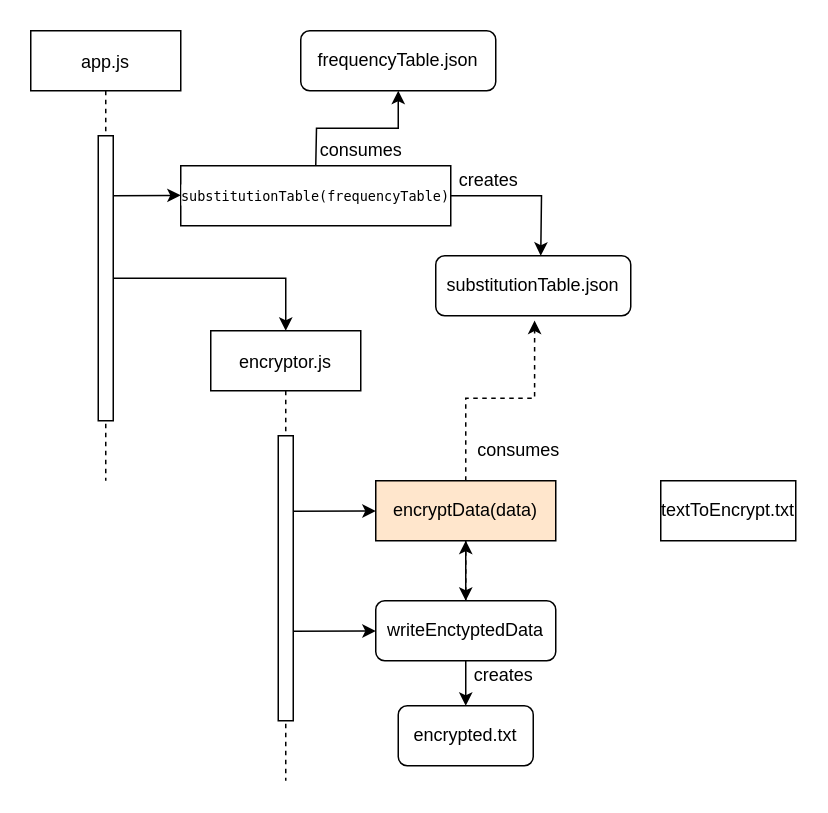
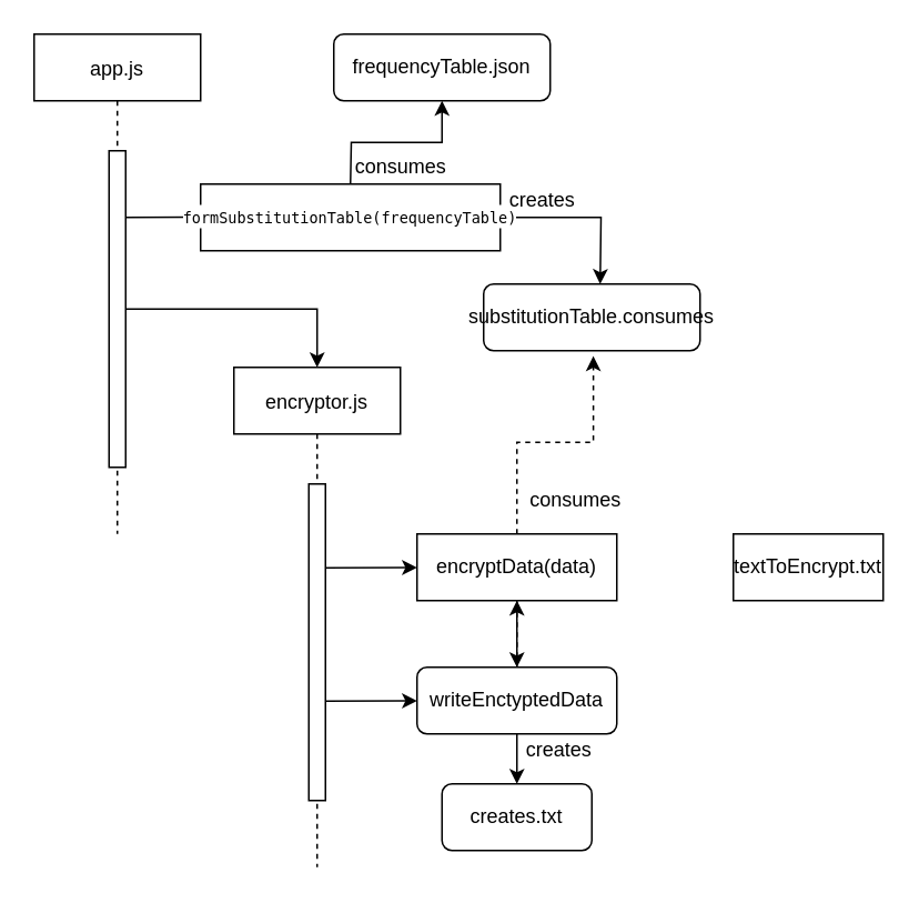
  <mxCell id="0" />
  <mxCell id="1" parent="0" />
  <mxCell id="2" value="app.js" style="shape=umlLifeline;perimeter=lifelinePerimeter;container=1;collapsible=0;recursiveResize=0;rounded=0;shadow=0;strokeWidth=1;" parent="1" vertex="1"><mxGeometry x="20" y="20" width="100" height="300" as="geometry" /></mxCell>
  <mxCell id="3" value="" style="points=[];perimeter=orthogonalPerimeter;rounded=0;shadow=0;strokeWidth=1;" parent="2" vertex="1"><mxGeometry x="45" y="70" width="10" height="190" as="geometry" /></mxCell>
  <mxCell id="4" value="" style="endArrow=classic;html=1;" edge="1" parent="1"><mxGeometry width="50" height="50" relative="1" as="geometry"><mxPoint x="75" y="130" as="sourcePoint" /><mxPoint x="120" y="129.719" as="targetPoint" /></mxGeometry></mxCell>
  <mxCell id="5" value="" style="rounded=0;whiteSpace=wrap;html=1;" vertex="1" parent="1"><mxGeometry x="120" y="110" width="180" height="40" as="geometry" /></mxCell>
  <mxCell id="6" style="edgeStyle=orthogonalEdgeStyle;rounded=0;orthogonalLoop=1;jettySize=auto;html=1;" edge="1" parent="1" source="8"><mxGeometry relative="1" as="geometry"><mxPoint x="360" y="170" as="targetPoint" /></mxGeometry></mxCell>
  <mxCell id="7" style="edgeStyle=orthogonalEdgeStyle;rounded=0;orthogonalLoop=1;jettySize=auto;html=1;entryX=0.5;entryY=1;entryDx=0;entryDy=0;" edge="1" parent="1" target="9"><mxGeometry relative="1" as="geometry"><mxPoint x="210" y="110" as="sourcePoint" /></mxGeometry></mxCell>
- <mxCell id="8" value="&lt;pre style=&quot;font-family: &amp;#34;jetbrains mono&amp;#34; , monospace&quot;&gt;&lt;span style=&quot;background-color: rgb(255 , 255 , 255)&quot;&gt;&lt;font style=&quot;font-size: 9px&quot;&gt;substitutionTable(frequencyTable)&lt;/font&gt;&lt;/span&gt;&lt;/pre&gt;" style="text;html=1;strokeColor=none;fillColor=none;align=center;verticalAlign=middle;whiteSpace=wrap;rounded=0;" vertex="1" parent="1"><mxGeometry x="120" y="120" width="180" height="20" as="geometry" /></mxCell>
+ <mxCell id="8" value="&lt;pre style=&quot;font-family: &amp;#34;jetbrains mono&amp;#34; , monospace&quot;&gt;&lt;span style=&quot;background-color: rgb(255 , 255 , 255)&quot;&gt;&lt;font style=&quot;font-size: 9px&quot;&gt;formSubstitutionTable(frequencyTable)&lt;/font&gt;&lt;/span&gt;&lt;/pre&gt;" style="text;html=1;strokeColor=none;fillColor=none;align=center;verticalAlign=middle;whiteSpace=wrap;rounded=0;" vertex="1" parent="1"><mxGeometry x="120" y="120" width="180" height="20" as="geometry" /></mxCell>
  <mxCell id="9" value="frequencyTable.json" style="rounded=1;whiteSpace=wrap;html=1;" vertex="1" parent="1"><mxGeometry x="200" y="20" width="130" height="40" as="geometry" /></mxCell>
  <mxCell id="10" style="edgeStyle=orthogonalEdgeStyle;rounded=0;orthogonalLoop=1;jettySize=auto;html=1;entryX=0.5;entryY=0;entryDx=0;entryDy=0;entryPerimeter=0;" edge="1" parent="1" source="3" target="11"><mxGeometry relative="1" as="geometry"><mxPoint x="190" y="185" as="targetPoint" /></mxGeometry></mxCell>
  <mxCell id="11" value="encryptor.js" style="shape=umlLifeline;perimeter=lifelinePerimeter;container=1;collapsible=0;recursiveResize=0;rounded=0;shadow=0;strokeWidth=1;" vertex="1" parent="1"><mxGeometry x="140" y="220" width="100" height="300" as="geometry" /></mxCell>
  <mxCell id="12" value="" style="points=[];perimeter=orthogonalPerimeter;rounded=0;shadow=0;strokeWidth=1;" vertex="1" parent="11"><mxGeometry x="45" y="70" width="10" height="190" as="geometry" /></mxCell>
  <mxCell id="13" value="creates" style="text;html=1;align=center;verticalAlign=middle;resizable=0;points=[];autosize=1;" vertex="1" parent="1"><mxGeometry x="300" y="110" width="50" height="20" as="geometry" /></mxCell>
- <mxCell id="14" value="substitutionTable.json" style="rounded=1;whiteSpace=wrap;html=1;" vertex="1" parent="1"><mxGeometry x="290" y="170" width="130" height="40" as="geometry" /></mxCell>
+ <mxCell id="14" value="substitutionTable.consumes" style="rounded=1;whiteSpace=wrap;html=1;" vertex="1" parent="1"><mxGeometry x="290" y="170" width="130" height="40" as="geometry" /></mxCell>
  <mxCell id="15" value="" style="endArrow=classic;html=1;" edge="1" parent="1" target="18"><mxGeometry width="50" height="50" relative="1" as="geometry"><mxPoint x="195" y="340.28" as="sourcePoint" /><mxPoint x="240" y="339.999" as="targetPoint" /></mxGeometry></mxCell>
  <mxCell id="16" style="edgeStyle=orthogonalEdgeStyle;rounded=0;orthogonalLoop=1;jettySize=auto;html=1;entryX=0.507;entryY=1.08;entryDx=0;entryDy=0;entryPerimeter=0;dashed=1;" edge="1" parent="1" source="18" target="14"><mxGeometry relative="1" as="geometry" /></mxCell>
  <mxCell id="17" style="edgeStyle=orthogonalEdgeStyle;rounded=0;orthogonalLoop=1;jettySize=auto;html=1;" edge="1" parent="1" source="18" target="22"><mxGeometry relative="1" as="geometry"><mxPoint x="420" y="340" as="targetPoint" /></mxGeometry></mxCell>
- <mxCell id="18" value="encryptData(data)" style="rounded=0;whiteSpace=wrap;html=1;fillColor=#ffe6cc;" vertex="1" parent="1"><mxGeometry x="250" y="320" width="120" height="40" as="geometry" /></mxCell>
+ <mxCell id="18" value="encryptData(data)" style="rounded=0;whiteSpace=wrap;html=1;" vertex="1" parent="1"><mxGeometry x="250" y="320" width="120" height="40" as="geometry" /></mxCell>
  <mxCell id="19" value="consumes" style="text;html=1;align=center;verticalAlign=middle;resizable=0;points=[];autosize=1;" vertex="1" parent="1"><mxGeometry x="310" y="290" width="70" height="20" as="geometry" /></mxCell>
  <mxCell id="20" style="edgeStyle=orthogonalEdgeStyle;rounded=0;orthogonalLoop=1;jettySize=auto;html=1;dashed=1;" edge="1" parent="1" source="22"><mxGeometry relative="1" as="geometry"><mxPoint x="310" y="360" as="targetPoint" /></mxGeometry></mxCell>
  <mxCell id="21" style="edgeStyle=orthogonalEdgeStyle;rounded=0;orthogonalLoop=1;jettySize=auto;html=1;" edge="1" parent="1" source="22"><mxGeometry relative="1" as="geometry"><mxPoint x="310" y="470" as="targetPoint" /></mxGeometry></mxCell>
  <mxCell id="22" value="writeEnctyptedData" style="whiteSpace=wrap;html=1;rounded=1;" vertex="1" parent="1"><mxGeometry x="250" y="400" width="120" height="40" as="geometry" /></mxCell>
  <mxCell id="23" value="" style="endArrow=classic;html=1;" edge="1" target="22" parent="1"><mxGeometry width="50" height="50" relative="1" as="geometry"><mxPoint x="195" y="420.28" as="sourcePoint" /><mxPoint x="240" y="419.999" as="targetPoint" /></mxGeometry></mxCell>
- <mxCell id="24" value="encrypted.txt" style="rounded=1;whiteSpace=wrap;html=1;" vertex="1" parent="1"><mxGeometry x="265" y="470" width="90" height="40" as="geometry" /></mxCell>
+ <mxCell id="24" value="creates.txt" style="rounded=1;whiteSpace=wrap;html=1;" vertex="1" parent="1"><mxGeometry x="265" y="470" width="90" height="40" as="geometry" /></mxCell>
  <mxCell id="25" value="textToEncrypt.txt" style="whiteSpace=wrap;html=1;rounded=0;" vertex="1" parent="1"><mxGeometry x="440" y="320" width="90" height="40" as="geometry" /></mxCell>
  <mxCell id="26" value="creates" style="text;html=1;align=center;verticalAlign=middle;resizable=0;points=[];autosize=1;" vertex="1" parent="1"><mxGeometry x="310" y="440" width="50" height="20" as="geometry" /></mxCell>
  <mxCell id="27" value="consumes" style="text;html=1;align=center;verticalAlign=middle;resizable=0;points=[];autosize=1;" vertex="1" parent="1"><mxGeometry x="205" y="90" width="70" height="20" as="geometry" /></mxCell>
